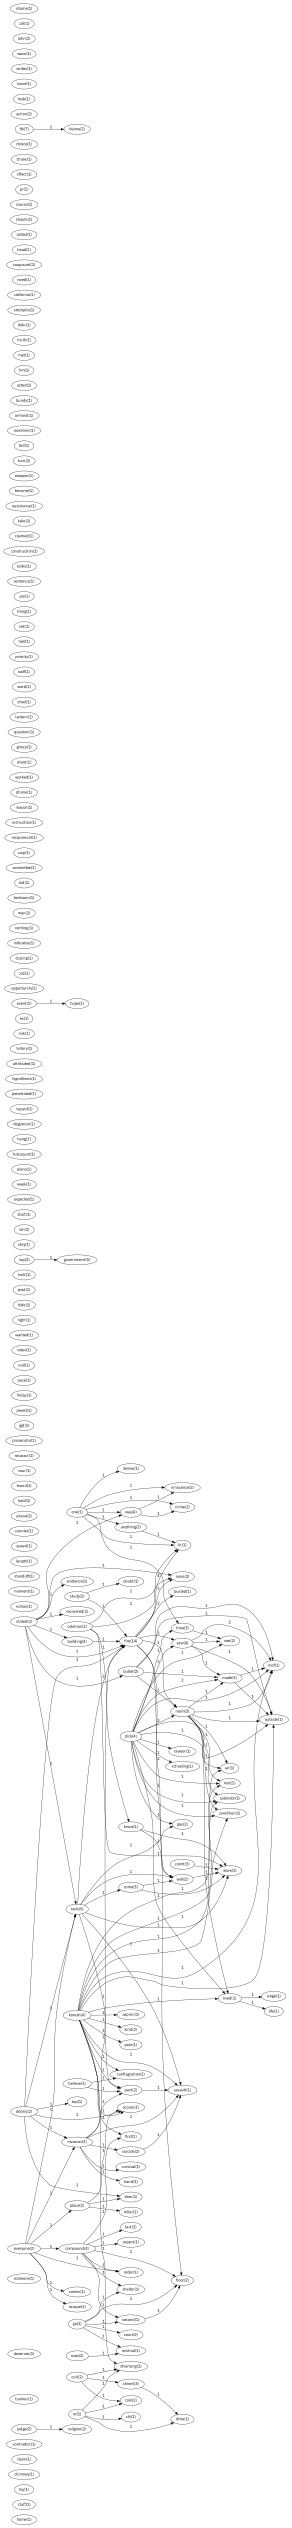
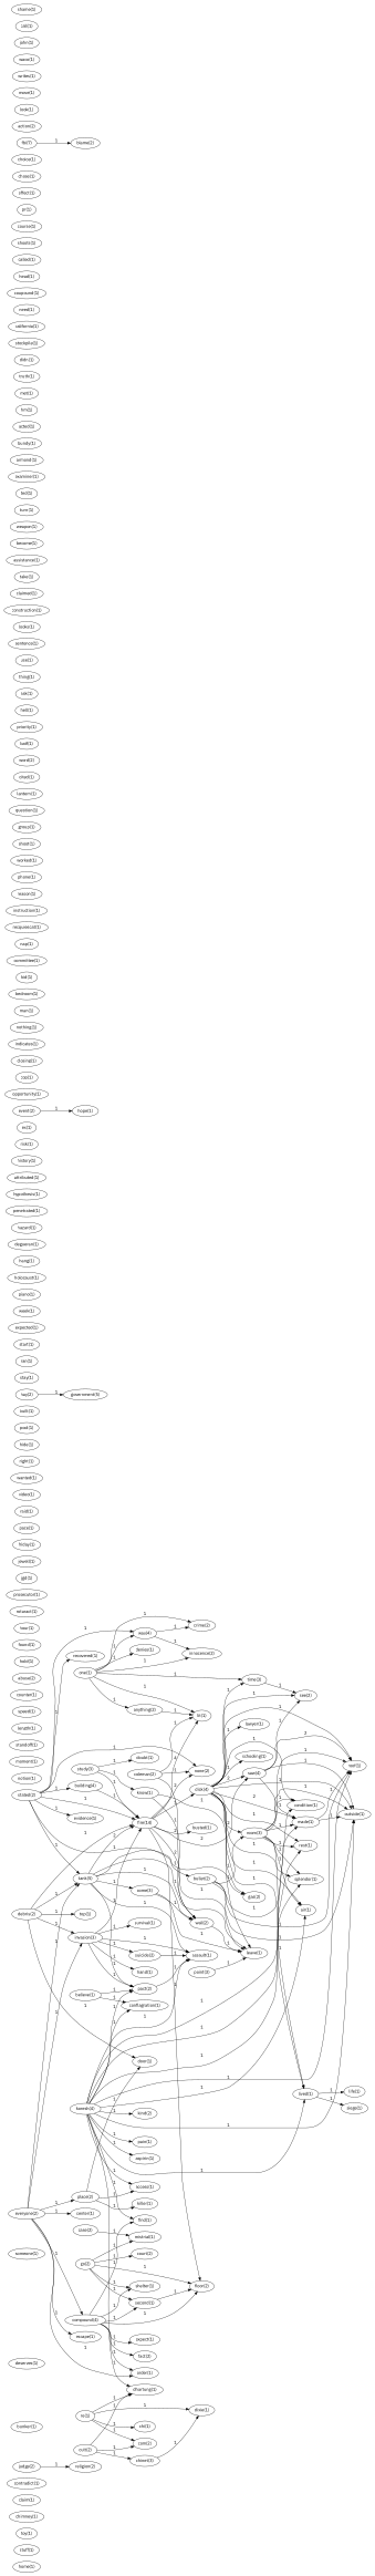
  digraph {
    fontname="IBM Plex Sans"
    rankdir=LR
    node [fontname="IBM Plex Sans"]
    edge [fontname="IBM Plex Sans"]
    n1 [label="home(1)"]
    n2 [label="stuff(1)"]
    n3 [label="toy(1)"]
    n4 [label="chimney(1)"]
    n5 [label="claim(1)"]
    n6 [label="contradict(1)"]
    n7 [label="judge(2)"]
    n8 [label="religion(2)"]
    n9 [label="bunker(1)"]
    n10 [label="deserves(1)"]
    n11 [label="someone(1)"]
    n12 [label="study(3)"]
    n13 [label="doubt(1)"]
    n14 [label="fire(14)"]
    n15 [label="none(2)"]
    n16 [label="floor(2)"]
    n17 [label="wall(2)"]
    n18 [label="busted(1)"]
    n19 [label="room(3)"]
    n20 [label="saw(4)"]
    n21 [label="lit(1)"]
    n22 [label="leave(1)"]
    n23 [label="made(1)"]
    n24 [label="roof(1)"]
    n25 [label="outside(1)"]
    n26 [label="splendor(1)"]
    n27 [label="lived(1)"]
    n28 [label="condition(1)"]
    n29 [label="air(1)"]
    n30 [label="rest(1)"]
    n31 [label="see(2)"]
    n32 [label="notion(1)"]
    n33 [label="moment(1)"]
    n34 [label="case(2)"]
    n35 [label="mistrial(1)"]
    n36 [label="debris(2)"]
    n37 [label="top(1)"]
    n38 [label="invasion(3)"]
    n39 [label="tank(5)"]
    n40 [label="door(1)"]
    n41 [label="access(1)"]
    n42 [label="suicide(2)"]
    n43 [label="hand(1)"]
    n44 [label="pact(2)"]
    n45 [label="assault(1)"]
    n46 [label="survival(1)"]
    n47 [label="come(3)"]
    n48 [label="gas(2)"]
    n49 [label="standoff(1)"]
    n50 [label="length(1)"]
    n51 [label="speed(1)"]
    n52 [label="counter(1)"]
    n53 [label="abuse(2)"]
    n54 [label="hold(1)"]
    n55 [label="found(1)"]
    n56 [label="stated(2)"]
    n57 [label="building(4)"]
    n58 [label="evidence(1)"]
    n59 [label="bullet(2)"]
    n60 [label="way(4)"]
    n61 [label="recovered(1)"]
    n62 [label="innocence(2)"]
    n63 [label="crime(2)"]
    n64 [label="hour(1)"]
    n65 [label="rotaract(1)"]
    n66 [label="cult(2)"]
    n67 [label="chinet(3)"]
    n68 [label="com(2)"]
    n69 [label="dhartung(1)"]
    n70 [label="dixie(1)"]
    n71 [label="prosecutor(1)"]
    n72 [label="jgd(1)"]
    n73 [label="jewell(1)"]
    n74 [label="friday(1)"]
    n75 [label="pace(1)"]
    n76 [label="raid(1)"]
    n77 [label="video(1)"]
    n78 [label="wanted(1)"]
    n79 [label="right(1)"]
    n80 [label="hide(1)"]
    n81 [label="pool(1)"]
    n82 [label="built(1)"]
    n83 [label="hay(2)"]
    n84 [label="government(5)"]
    n85 [label="go(2)"]
    n86 [label="shelter(1)"]
    n87 [label="second(1)"]
    n88 [label="court(2)"]
    n89 [label="stay(1)"]
    n90 [label="ran(1)"]
    n91 [label="start(1)"]
    n92 [label="everyone(2)"]
    n93 [label="center(1)"]
    n94 [label="escape(1)"]
    n95 [label="place(2)"]
    n96 [label="compound(4)"]
    n97 [label="order(1)"]
    n98 [label="killer(1)"]
    n99 [label="fact(2)"]
    n100 [label="expect(1)"]
    n101 [label="find(1)"]
    n102 [label="expected(1)"]
    n103 [label="week(1)"]
    n104 [label="piano(1)"]
    n105 [label="holocaust(1)"]
    n106 [label="hang(1)"]
    n107 [label="degueran(1)"]
    n108 [label="hazard(1)"]
    n109 [label="penetrated(1)"]
    n110 [label="hypothesis(1)"]
    n111 [label="attributed(1)"]
    n112 [label="history(1)"]
    n113 [label="point(3)"]
    n114 [label="risk(1)"]
    n115 [label="ex(1)"]
    n116 [label="event(2)"]
    n117 [label="hope(1)"]
    n118 [label="opportunity(1)"]
    n119 [label="cop(1)"]
    n120 [label="closing(1)"]
    n121 [label="siege(1)"]
    n122 [label="life(1)"]
    n123 [label="indicates(1)"]
    n124 [label="re(1)"]
    n125 [label="chi(1)"]
    n126 [label="nothing(1)"]
    n127 [label="man(1)"]
    n128 [label="bedroom(1)"]
    n129 [label="dick(4)"]
    n130 [label="lawyer(1)"]
    n131 [label="time(3)"]
    n132 [label="schooling(1)"]
    n133 [label="kid(1)"]
    n134 [label="committee(1)"]
    n135 [label="nap(1)"]
    n136 [label="recquiescat(1)"]
    n137 [label="instruction(1)"]
    n138 [label="reason(1)"]
    n139 [label="phone(1)"]
    n140 [label="worked(1)"]
    n141 [label="one(1)"]
    n142 [label="denies(1)"]
    n143 [label="anything(2)"]
    n144 [label="shoot(1)"]
    n145 [label="group(1)"]
    n146 [label="question(1)"]
    n147 [label="lantern(1)"]
    n148 [label="cited(1)"]
    n149 [label="word(2)"]
    n150 [label="batf(1)"]
    n151 [label="priority(1)"]
    n152 [label="hell(1)"]
    n153 [label="ask(1)"]
    n154 [label="thing(1)"]
    n155 [label="use(1)"]
    n156 [label="sentence(1)"]
    n157 [label="looks(1)"]
    n158 [label="believe(1)"]
    n159 [label="conflagration(1)"]
    n160 [label="construction(1)"]
    n161 [label="claimed(1)"]
    n162 [label="take(1)"]
    n163 [label="assistance(1)"]
    n164 [label="become(1)"]
    n165 [label="weapon(1)"]
    n166 [label="coleman(2)"]
    n167 [label="know(1)"]
    n168 [label="turn(1)"]
    n169 [label="ted(1)"]
    n170 [label="examiner(1)"]
    n171 [label="armond(1)"]
    n172 [label="bundy(1)"]
    n173 [label="acted(1)"]
    n174 [label="hm(1)"]
    n175 [label="met(1)"]
    n176 [label="truth(1)"]
    n177 [label="didn(1)"]
    n178 [label="stockpile(1)"]
    n179 [label="california(1)"]
    n180 [label="need(1)"]
    n181 [label="koresh(4)"]
    n182 [label="aspirin(1)"]
    n183 [label="kind(2)"]
    n184 [label="pain(1)"]
    n185 [label="coupound(1)"]
    n186 [label="head(1)"]
    n187 [label="called(1)"]
    n188 [label="shoots(1)"]
    n189 [label="course(1)"]
    n190 [label="pr(1)"]
    n191 [label="effect(1)"]
    n192 [label="chose(1)"]
    n193 [label="choice(1)"]
    n194 [label="fbi(7)"]
    n195 [label="blame(2)"]
    n196 [label="action(2)"]
    n197 [label="look(1)"]
    n198 [label="move(1)"]
    n199 [label="writes(1)"]
    n200 [label="waco(1)"]
    n201 [label="john(1)"]
    n202 [label="call(1)"]
    n203 [label="shame(1)"]
    n7 -> n8 [label=1]
    n12 -> n13 [label=1]
    n12 -> n14 [label=1]
    n14 -> n15 [label=2]
    n14 -> n16 [label=1]
    n14 -> n17 [label=2]
    n14 -> n18 [label=2]
-   n14 -> n19 [label=1]
+   n14 -> n129 [label=1]
    n14 -> n20 [label=2]
    n14 -> n21 [label=4]
    n17 -> n22 [label=1]
    n19 -> n23 [label=1]
    n19 -> n24 [label=1]
    n19 -> n25 [label=1]
    n19 -> n26 [label=1]
    n19 -> n27 [label=1]
    n19 -> n28 [label=1]
    n19 -> n29 [label=1]
    n19 -> n30 [label=1]
    n20 -> n23 [label=1]
    n20 -> n24 [label=2]
    n20 -> n25 [label=1]
    n20 -> n31 [label=1]
    n23 -> n24 [label=1]
    n23 -> n25 [label=1]
    n27 -> n121 [label=1]
    n27 -> n122 [label=1]
    n34 -> n35 [label=1]
    n36 -> n14 [label=1]
    n36 -> n37 [label=1]
    n36 -> n38 [label=1]
    n36 -> n39 [label=1]
    n36 -> n40 [label=1]
-   n36 -> n41 [label=1]
    n38 -> n14 [label=1]
    n38 -> n42 [label=1]
    n38 -> n43 [label=1]
    n38 -> n44 [label=1]
    n38 -> n45 [label=1]
    n38 -> n46 [label=1]
    n39 -> n14 [label=2]
    n39 -> n17 [label=1]
    n39 -> n22 [label=1]
    n39 -> n44 [label=1]
    n39 -> n45 [label=1]
    n39 -> n47 [label=1]
    n39 -> n48 [label=1]
    n42 -> n45 [label=1]
    n44 -> n45 [label=1]
    n47 -> n17 [label=1]
    n47 -> n22 [label=1]
    n56 -> n14 [label=1]
    n56 -> n15 [label=1]
    n56 -> n39 [label=1]
    n56 -> n57 [label=1]
    n56 -> n58 [label=1]
    n56 -> n59 [label=1]
    n56 -> n60 [label=1]
    n56 -> n61 [label=1]
    n57 -> n14 [label=1]
    n59 -> n19 [label=1]
    n59 -> n23 [label=1]
    n59 -> n24 [label=1]
    n59 -> n25 [label=1]
    n60 -> n62 [label=1]
    n60 -> n63 [label=1]
    n66 -> n67 [label=1]
    n66 -> n68 [label=1]
    n66 -> n69 [label=1]
    n67 -> n70 [label=1]
    n83 -> n84 [label=1]
    n85 -> n16 [label=1]
    n85 -> n35 [label=1]
    n85 -> n86 [label=1]
    n85 -> n87 [label=1]
    n85 -> n88 [label=1]
    n87 -> n16 [label=1]
    n92 -> n38 [label=1]
    n92 -> n39 [label=1]
    n92 -> n93 [label=1]
    n92 -> n94 [label=1]
    n92 -> n95 [label=1]
    n92 -> n96 [label=1]
    n92 -> n97 [label=1]
    n95 -> n40 [label=1]
    n95 -> n41 [label=1]
    n95 -> n98 [label=1]
    n96 -> n16 [label=1]
    n96 -> n86 [label=1]
    n96 -> n87 [label=1]
    n96 -> n97 [label=1]
    n96 -> n99 [label=1]
    n96 -> n100 [label=1]
    n96 -> n101 [label=1]
    n113 -> n22 [label=1]
    n116 -> n117 [label=1]
    n124 -> n68 [label=1]
    n124 -> n69 [label=1]
    n124 -> n70 [label=1]
    n124 -> n125 [label=1]
    n129 -> n19 [label=2]
    n129 -> n20 [label=2]
    n129 -> n23 [label=2]
    n129 -> n24 [label=1]
    n129 -> n25 [label=1]
    n129 -> n26 [label=1]
    n129 -> n27 [label=1]
    n129 -> n28 [label=1]
    n129 -> n29 [label=1]
    n129 -> n30 [label=1]
    n129 -> n31 [label=1]
    n129 -> n48 [label=1]
    n129 -> n130 [label=1]
    n129 -> n131 [label=1]
    n129 -> n132 [label=1]
    n131 -> n31 [label=1]
    n141 -> n21 [label=1]
    n141 -> n60 [label=1]
    n141 -> n62 [label=1]
    n141 -> n63 [label=1]
    n141 -> n131 [label=1]
    n141 -> n142 [label=1]
    n141 -> n143 [label=1]
    n143 -> n21 [label=1]
    n158 -> n44 [label=1]
    n158 -> n159 [label=1]
    n166 -> n15 [label=1]
    n166 -> n21 [label=1]
    n166 -> n22 [label=1]
-   n166 -> n167 [label=1]
+   n12 -> n167 [label=1]
    n167 -> n17 [label=1]
    n167 -> n22 [label=1]
    n181 -> n24 [label=1]
    n181 -> n25 [label=1]
    n181 -> n26 [label=1]
    n181 -> n27 [label=1]
    n181 -> n28 [label=1]
    n181 -> n29 [label=1]
    n181 -> n30 [label=1]
    n181 -> n41 [label=1]
    n181 -> n44 [label=1]
    n181 -> n45 [label=1]
    n181 -> n69 [label=1]
    n181 -> n101 [label=1]
    n181 -> n159 [label=1]
    n181 -> n182 [label=1]
    n181 -> n183 [label=1]
    n181 -> n184 [label=1]
    n194 -> n195 [label=1]
  }
